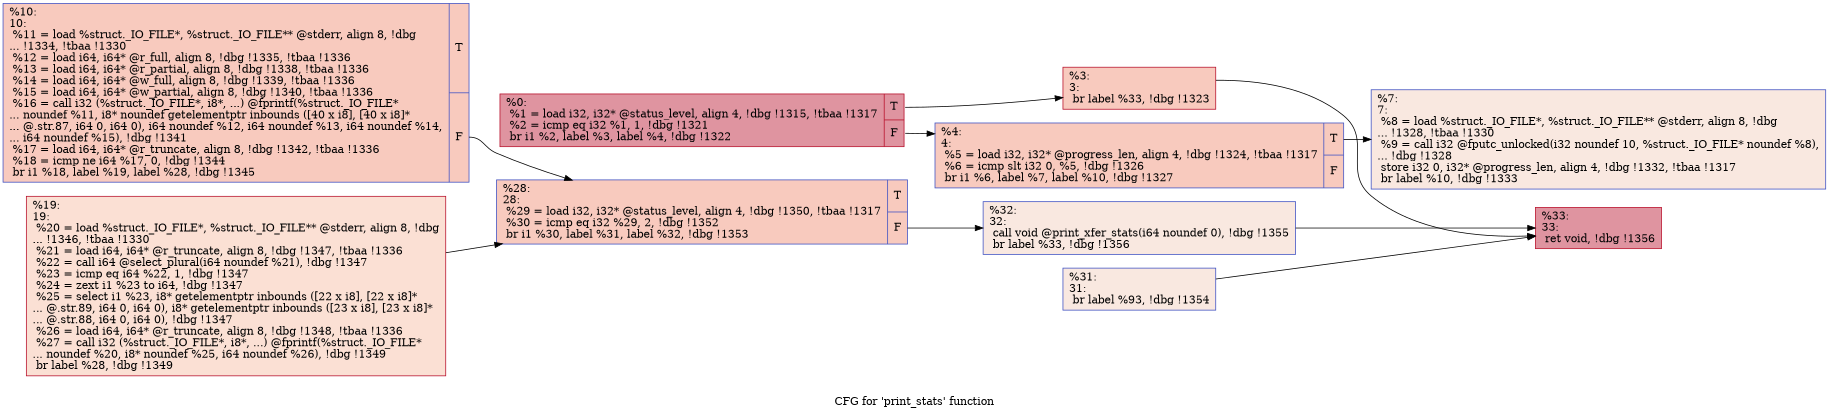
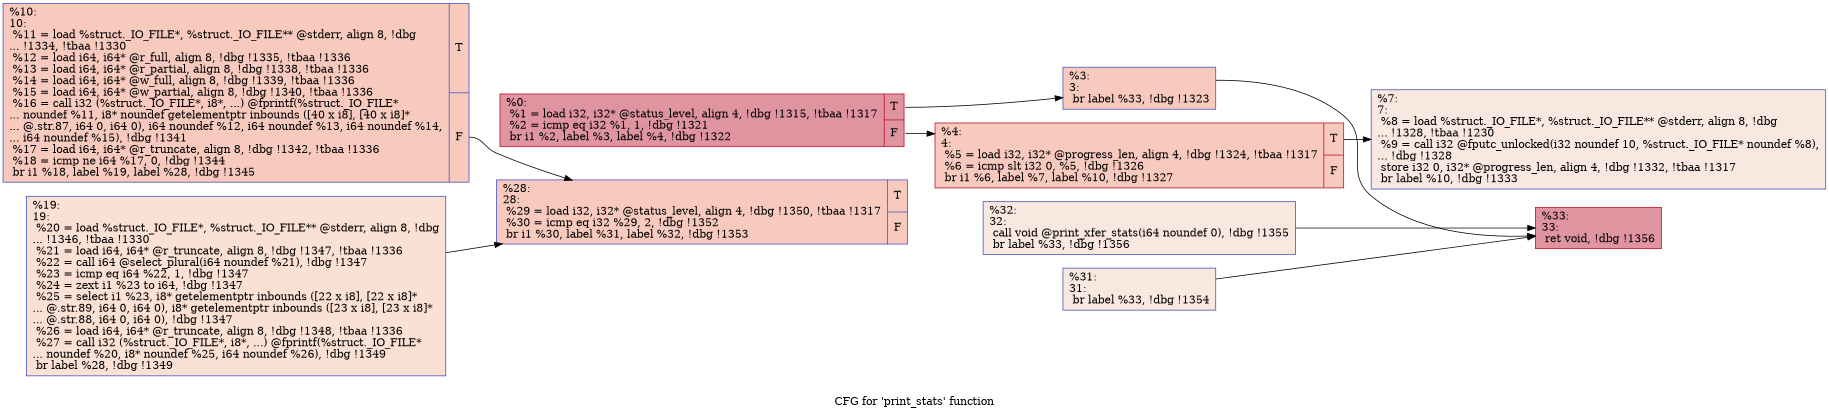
  digraph {
    label="CFG for 'print_stats' function"
    rankdir=LR
    node [color="#3d50c3ff" fillcolor="#ef886b70" shape=record style=filled]
    n1 [color="#b70d28ff" fillcolor="#b70d2870" label="{%0:\l  %1 = load i32, i32* @status_level, align 4, !dbg !1315, !tbaa !1317\l  %2 = icmp eq i32 %1, 1, !dbg !1321\l  br i1 %2, label %3, label %4, !dbg !1322\l|{<s0>T|<s1>F}}"]
-   n2 [color="#b70d28ff" label="{%3:\l3:                                                \l  br label %33, !dbg !1323\l}"]
-   n3 [label="{%4:\l4:                                                \l  %5 = load i32, i32* @progress_len, align 4, !dbg !1324, !tbaa !1317\l  %6 = icmp slt i32 0, %5, !dbg !1326\l  br i1 %6, label %7, label %10, !dbg !1327\l|{<s0>T|<s1>F}}"]
+   n2 [label="{%3:\l3:                                                \l  br label %33, !dbg !1323\l}"]
+   n3 [color="#b70d28ff" label="{%4:\l4:                                                \l  %5 = load i32, i32* @progress_len, align 4, !dbg !1324, !tbaa !1317\l  %6 = icmp slt i32 0, %5, !dbg !1326\l  br i1 %6, label %7, label %10, !dbg !1327\l|{<s0>T|<s1>F}}"]
    n4 [color="#b70d28ff" fillcolor="#b70d2870" label="{%33:\l33:                                               \l  ret void, !dbg !1356\l}"]
-   n5 [fillcolor="#f1ccb870" label="{%7:\l7:                                                \l  %8 = load %struct._IO_FILE*, %struct._IO_FILE** @stderr, align 8, !dbg\l... !1328, !tbaa !1330\l  %9 = call i32 @fputc_unlocked(i32 noundef 10, %struct._IO_FILE* noundef %8),\l... !dbg !1328\l  store i32 0, i32* @progress_len, align 4, !dbg !1332, !tbaa !1317\l  br label %10, !dbg !1333\l}"]
+   n5 [fillcolor="#f1ccb870" label="{%7:\l7:                                                \l  %8 = load %struct._IO_FILE*, %struct._IO_FILE** @stderr, align 8, !dbg\l... !1328, !tbaa !1230\l  %9 = call i32 @fputc_unlocked(i32 noundef 10, %struct._IO_FILE* noundef %8),\l... !dbg !1328\l  store i32 0, i32* @progress_len, align 4, !dbg !1332, !tbaa !1317\l  br label %10, !dbg !1333\l}"]
    n6 [label="{%10:\l10:                                               \l  %11 = load %struct._IO_FILE*, %struct._IO_FILE** @stderr, align 8, !dbg\l... !1334, !tbaa !1330\l  %12 = load i64, i64* @r_full, align 8, !dbg !1335, !tbaa !1336\l  %13 = load i64, i64* @r_partial, align 8, !dbg !1338, !tbaa !1336\l  %14 = load i64, i64* @w_full, align 8, !dbg !1339, !tbaa !1336\l  %15 = load i64, i64* @w_partial, align 8, !dbg !1340, !tbaa !1336\l  %16 = call i32 (%struct._IO_FILE*, i8*, ...) @fprintf(%struct._IO_FILE*\l... noundef %11, i8* noundef getelementptr inbounds ([40 x i8], [40 x i8]*\l... @.str.87, i64 0, i64 0), i64 noundef %12, i64 noundef %13, i64 noundef %14,\l... i64 noundef %15), !dbg !1341\l  %17 = load i64, i64* @r_truncate, align 8, !dbg !1342, !tbaa !1336\l  %18 = icmp ne i64 %17, 0, !dbg !1344\l  br i1 %18, label %19, label %28, !dbg !1345\l|{<s0>T|<s1>F}}"]
    n7 [label="{%28:\l28:                                               \l  %29 = load i32, i32* @status_level, align 4, !dbg !1350, !tbaa !1317\l  %30 = icmp eq i32 %29, 2, !dbg !1352\l  br i1 %30, label %31, label %32, !dbg !1353\l|{<s0>T|<s1>F}}"]
-   n8 [color="#b70d28ff" fillcolor="#f7b99e70" label="{%19:\l19:                                               \l  %20 = load %struct._IO_FILE*, %struct._IO_FILE** @stderr, align 8, !dbg\l... !1346, !tbaa !1330\l  %21 = load i64, i64* @r_truncate, align 8, !dbg !1347, !tbaa !1336\l  %22 = call i64 @select_plural(i64 noundef %21), !dbg !1347\l  %23 = icmp eq i64 %22, 1, !dbg !1347\l  %24 = zext i1 %23 to i64, !dbg !1347\l  %25 = select i1 %23, i8* getelementptr inbounds ([22 x i8], [22 x i8]*\l... @.str.89, i64 0, i64 0), i8* getelementptr inbounds ([23 x i8], [23 x i8]*\l... @.str.88, i64 0, i64 0), !dbg !1347\l  %26 = load i64, i64* @r_truncate, align 8, !dbg !1348, !tbaa !1336\l  %27 = call i32 (%struct._IO_FILE*, i8*, ...) @fprintf(%struct._IO_FILE*\l... noundef %20, i8* noundef %25, i64 noundef %26), !dbg !1349\l  br label %28, !dbg !1349\l}"]
+   n8 [fillcolor="#f7b99e70" label="{%19:\l19:                                               \l  %20 = load %struct._IO_FILE*, %struct._IO_FILE** @stderr, align 8, !dbg\l... !1346, !tbaa !1330\l  %21 = load i64, i64* @r_truncate, align 8, !dbg !1347, !tbaa !1336\l  %22 = call i64 @select_plural(i64 noundef %21), !dbg !1347\l  %23 = icmp eq i64 %22, 1, !dbg !1347\l  %24 = zext i1 %23 to i64, !dbg !1347\l  %25 = select i1 %23, i8* getelementptr inbounds ([22 x i8], [22 x i8]*\l... @.str.89, i64 0, i64 0), i8* getelementptr inbounds ([23 x i8], [23 x i8]*\l... @.str.88, i64 0, i64 0), !dbg !1347\l  %26 = load i64, i64* @r_truncate, align 8, !dbg !1348, !tbaa !1336\l  %27 = call i32 (%struct._IO_FILE*, i8*, ...) @fprintf(%struct._IO_FILE*\l... noundef %20, i8* noundef %25, i64 noundef %26), !dbg !1349\l  br label %28, !dbg !1349\l}"]
    n9 [fillcolor="#f1ccb870" label="{%32:\l32:                                               \l  call void @print_xfer_stats(i64 noundef 0), !dbg !1355\l  br label %33, !dbg !1356\l}"]
-   n10 [fillcolor="#f1ccb870" label="{%31:\l31:                                               \l  br label %93, !dbg !1354\l}"]
+   n10 [fillcolor="#f1ccb870" label="{%31:\l31:                                               \l  br label %33, !dbg !1354\l}"]
    n1 -> n2 [tailport=s0]
    n1 -> n3 [tailport=s1]
    n2 -> n4
    n3 -> n5 [tailport=s0]
    n6 -> n7 [tailport=s1]
-   n7 -> n9 [tailport=s1]
    n8 -> n7
    n9 -> n4
    n10 -> n4
  }
